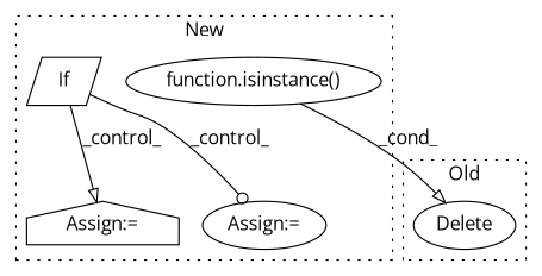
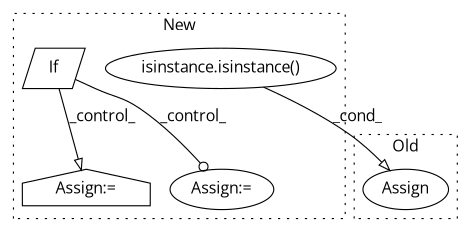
  digraph {
    fontname="Open Sans"
    node [a=68 fontname="Open Sans" l=3 shape=ellipse]
    edge [arrowhead=onormal fontname="Open Sans"]
-   n1 [a=75 l="11,1" label="function.isinstance()" s="12550,12601"]
+   n1 [a=75 l="11,1" label="isinstance.isinstance()" s="12550,12601"]
    n2 [a=96 label=If s=12547 shape=parallelogram]
    n3 [label="Assign:=" s=12694 shape=house]
    n4 [label="Assign:=" s=12615]
-   n5 [a=101 l=13 label=Delete s=12295]
+   n5 [a=101 l=13 label=Assign s=12295]
    subgraph cluster_1 {
      label=New
      style=dotted
      n1
      n2
      n3
      n4
    }
    subgraph cluster_2 {
      label=Old
      style=dotted
      n5
    }
    n1 -> n5 [label=_cond_]
    n2 -> n3 [label=_control_]
    n2 -> n4 [arrowhead=odot label=_control_]
  }
